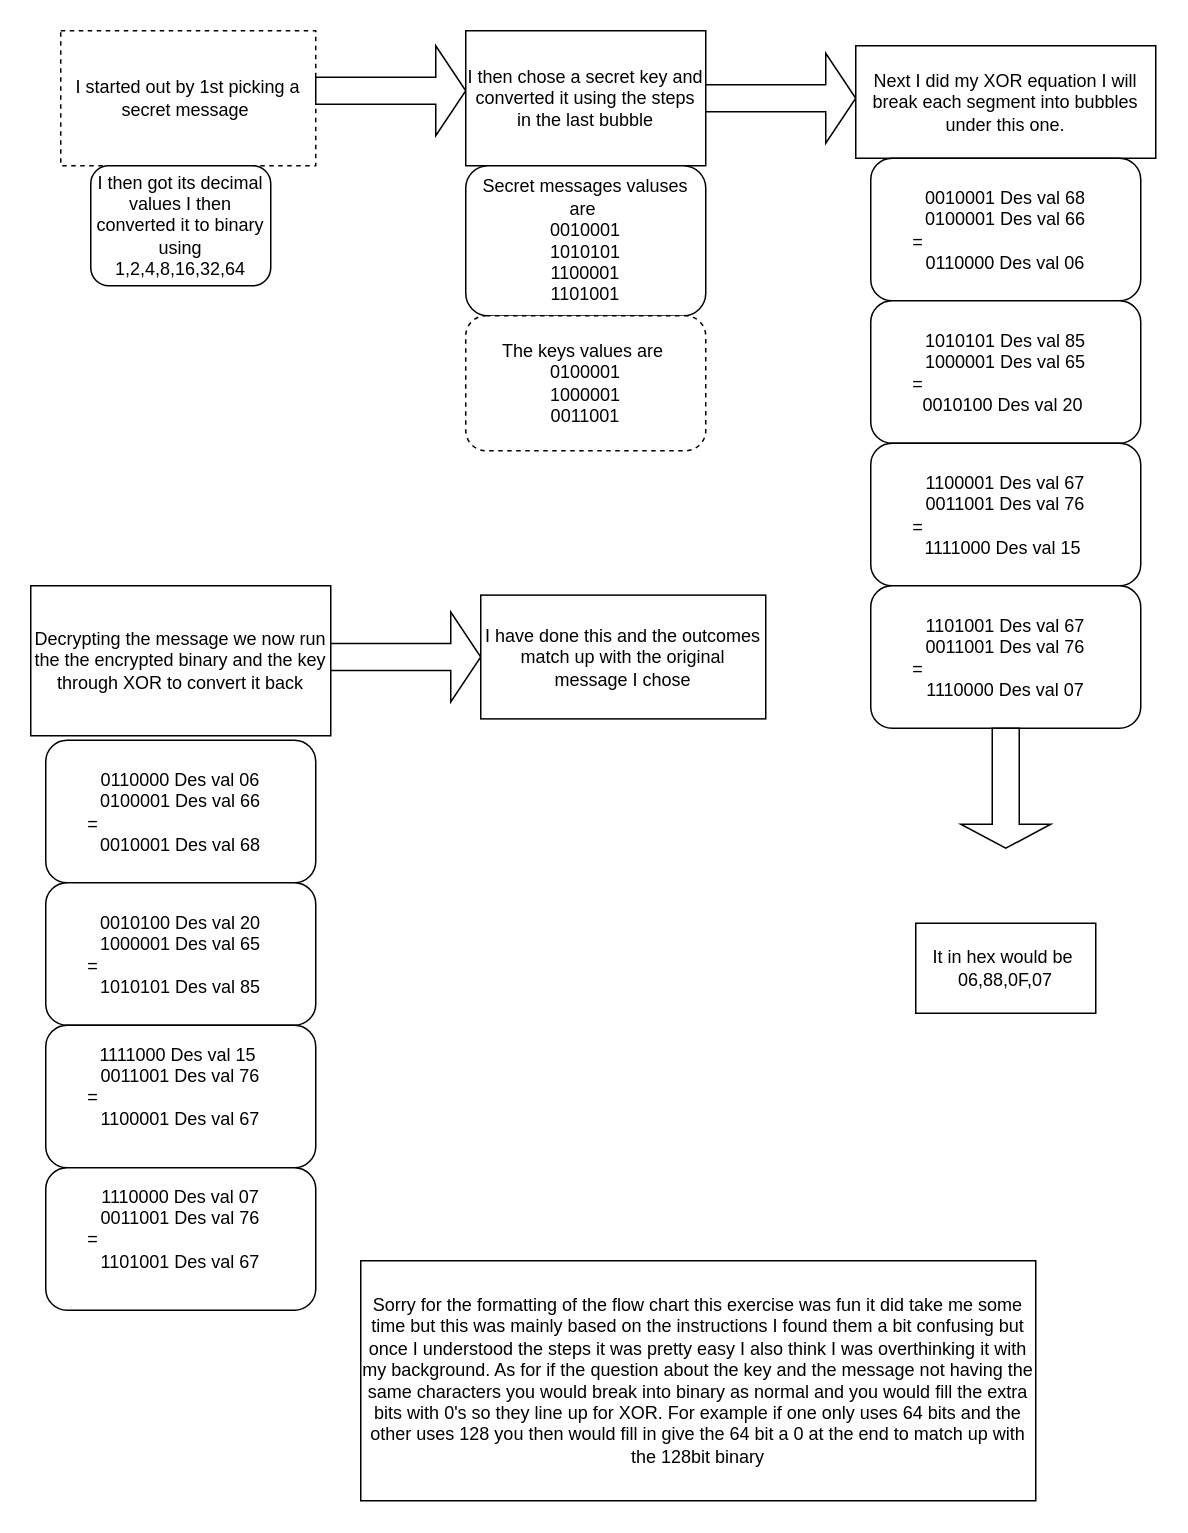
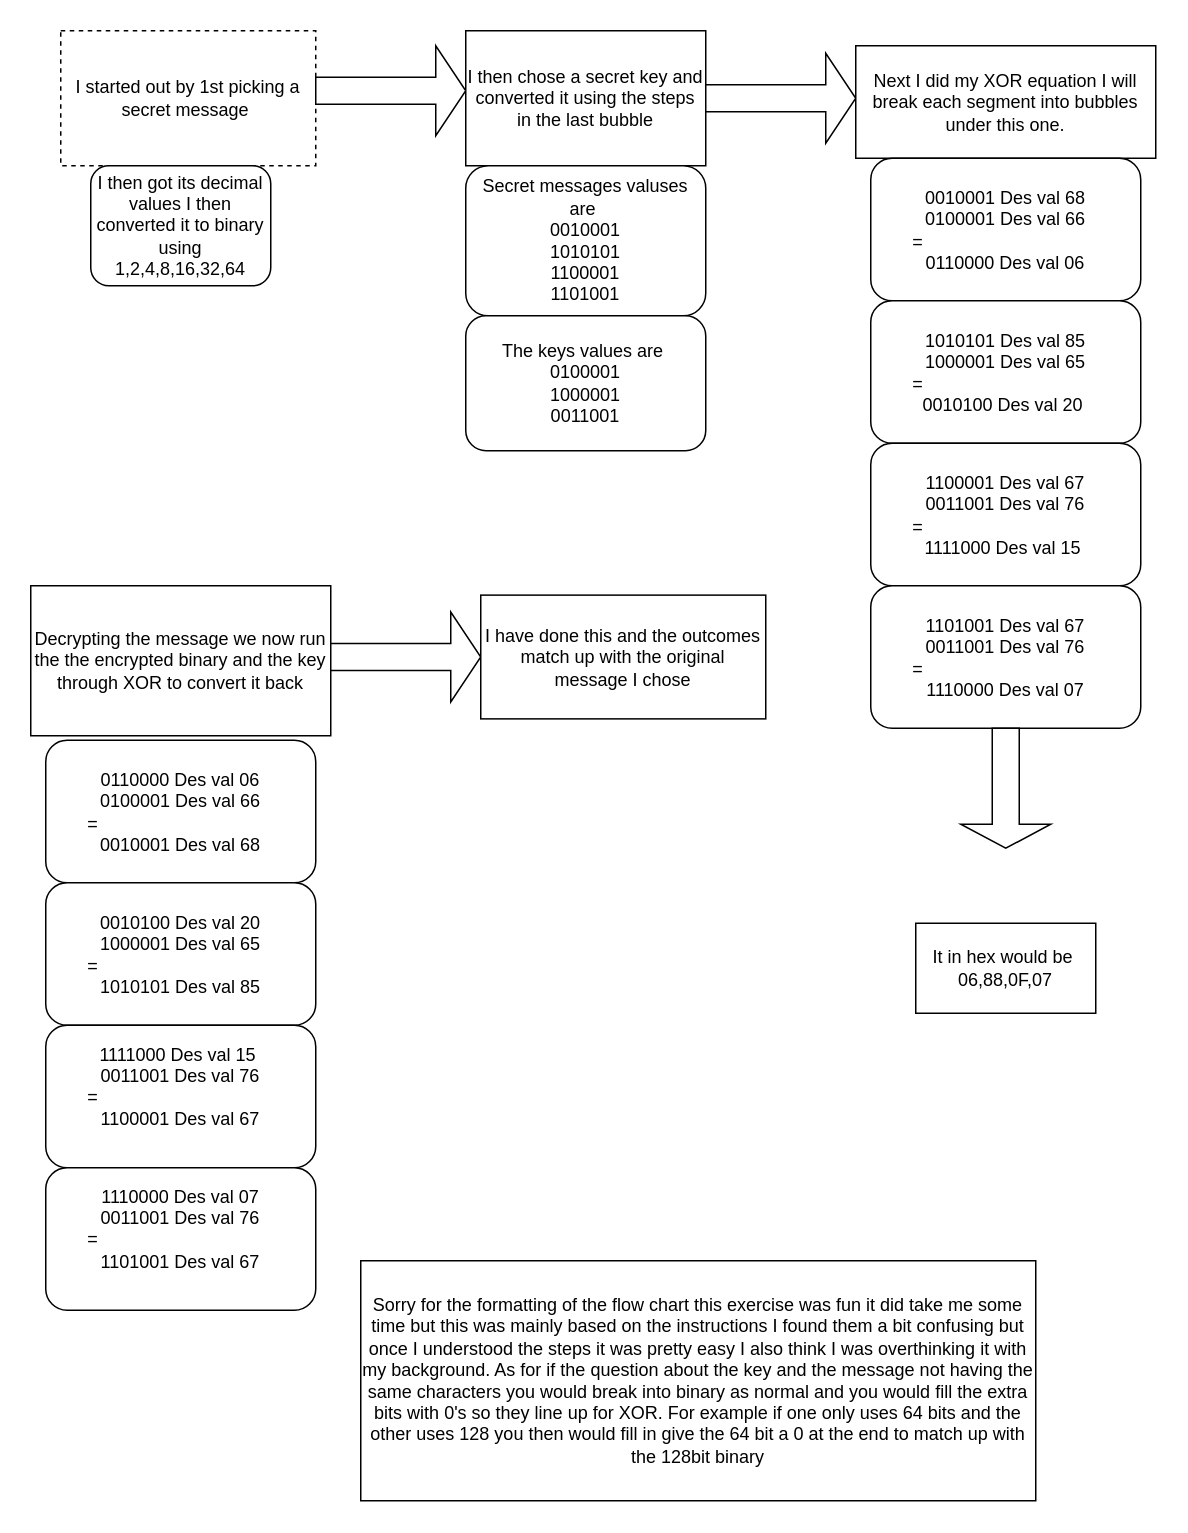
  <mxCell id="0" />
  <mxCell id="1" parent="0" />
  <mxCell id="2" value="I started out by 1st picking a secret message&amp;nbsp;" style="rounded=0;whiteSpace=wrap;html=1;dashed=1;" vertex="1" parent="1"><mxGeometry x="40" y="20" width="170" height="90" as="geometry" /></mxCell>
  <mxCell id="3" value="" style="shape=singleArrow;whiteSpace=wrap;html=1;" vertex="1" parent="1"><mxGeometry x="210" y="30" width="100" height="60" as="geometry" /></mxCell>
  <mxCell id="4" value="I then got its decimal values I then converted it to binary using 1,2,4,8,16,32,64" style="rounded=1;whiteSpace=wrap;html=1;" vertex="1" parent="1"><mxGeometry x="60" y="110" width="120" height="80" as="geometry" /></mxCell>
  <mxCell id="5" value="I then chose a secret key and converted it using the steps in the last bubble" style="rounded=0;whiteSpace=wrap;html=1;" vertex="1" parent="1"><mxGeometry x="310" y="20" width="160" height="90" as="geometry" /></mxCell>
  <mxCell id="6" value="" style="shape=singleArrow;whiteSpace=wrap;html=1;" vertex="1" parent="1"><mxGeometry x="470" y="35" width="100" height="60" as="geometry" /></mxCell>
  <mxCell id="7" value="Next I did my XOR equation I will break each segment into bubbles under this one." style="rounded=0;whiteSpace=wrap;html=1;" vertex="1" parent="1"><mxGeometry x="570" y="30" width="200" height="75" as="geometry" /></mxCell>
  <mxCell id="8" value="Secret messages valuses are&amp;nbsp;&lt;div&gt;0010001&lt;/div&gt;&lt;div&gt;1010101&lt;/div&gt;&lt;div&gt;1100001&lt;/div&gt;&lt;div&gt;1101001&lt;/div&gt;" style="rounded=1;whiteSpace=wrap;html=1;" vertex="1" parent="1"><mxGeometry x="310" y="110" width="160" height="100" as="geometry" /></mxCell>
- <mxCell id="9" value="The keys values are&amp;nbsp;&lt;div&gt;0100001&lt;/div&gt;&lt;div&gt;1000001&lt;/div&gt;&lt;div&gt;0011001&lt;/div&gt;" style="rounded=1;whiteSpace=wrap;html=1;dashed=1;" vertex="1" parent="1"><mxGeometry x="310" y="210" width="160" height="90" as="geometry" /></mxCell>
+ <mxCell id="9" value="The keys values are&amp;nbsp;&lt;div&gt;0100001&lt;/div&gt;&lt;div&gt;1000001&lt;/div&gt;&lt;div&gt;0011001&lt;/div&gt;" style="rounded=1;whiteSpace=wrap;html=1;" vertex="1" parent="1"><mxGeometry x="310" y="210" width="160" height="90" as="geometry" /></mxCell>
  <mxCell id="10" value="0010001 Des val 68&lt;div&gt;0100001 Des val 66&lt;/div&gt;&lt;div&gt;=&amp;nbsp; &amp;nbsp; &amp;nbsp; &amp;nbsp; &amp;nbsp; &amp;nbsp; &amp;nbsp; &amp;nbsp; &amp;nbsp; &amp;nbsp; &amp;nbsp; &amp;nbsp; &amp;nbsp; &amp;nbsp; &amp;nbsp; &amp;nbsp; &amp;nbsp; &amp;nbsp;&lt;/div&gt;&lt;div&gt;0110000 Des val 06&lt;/div&gt;" style="rounded=1;whiteSpace=wrap;html=1;" vertex="1" parent="1"><mxGeometry x="580" y="105" width="180" height="95" as="geometry" /></mxCell>
  <mxCell id="11" value="1010101 Des val 85&lt;div&gt;1000001 Des val 65&lt;/div&gt;&lt;div&gt;=&amp;nbsp; &amp;nbsp; &amp;nbsp; &amp;nbsp; &amp;nbsp; &amp;nbsp; &amp;nbsp; &amp;nbsp; &amp;nbsp; &amp;nbsp; &amp;nbsp; &amp;nbsp; &amp;nbsp; &amp;nbsp; &amp;nbsp; &amp;nbsp; &amp;nbsp; &amp;nbsp;&lt;/div&gt;&lt;div&gt;0010100 Des val 20&amp;nbsp;&lt;/div&gt;" style="rounded=1;whiteSpace=wrap;html=1;" vertex="1" parent="1"><mxGeometry x="580" y="200" width="180" height="95" as="geometry" /></mxCell>
  <mxCell id="12" value="1100001 Des val 67&lt;div&gt;0011001 Des val 76&lt;/div&gt;&lt;div&gt;=&amp;nbsp; &amp;nbsp; &amp;nbsp; &amp;nbsp; &amp;nbsp; &amp;nbsp; &amp;nbsp; &amp;nbsp; &amp;nbsp; &amp;nbsp; &amp;nbsp; &amp;nbsp; &amp;nbsp; &amp;nbsp; &amp;nbsp; &amp;nbsp; &amp;nbsp; &amp;nbsp;&lt;/div&gt;&lt;div&gt;1111000 Des val 15&amp;nbsp;&lt;/div&gt;" style="rounded=1;whiteSpace=wrap;html=1;" vertex="1" parent="1"><mxGeometry x="580" y="295" width="180" height="95" as="geometry" /></mxCell>
  <mxCell id="13" value="1101001 Des val 67&lt;div&gt;0011001 Des val 76&lt;/div&gt;&lt;div&gt;=&amp;nbsp; &amp;nbsp; &amp;nbsp; &amp;nbsp; &amp;nbsp; &amp;nbsp; &amp;nbsp; &amp;nbsp; &amp;nbsp; &amp;nbsp; &amp;nbsp; &amp;nbsp; &amp;nbsp; &amp;nbsp; &amp;nbsp; &amp;nbsp; &amp;nbsp; &amp;nbsp;&lt;/div&gt;&lt;div&gt;1110000 Des val 07&lt;/div&gt;" style="rounded=1;whiteSpace=wrap;html=1;" vertex="1" parent="1"><mxGeometry x="580" y="390" width="180" height="95" as="geometry" /></mxCell>
  <mxCell id="14" value="" style="shape=singleArrow;direction=south;whiteSpace=wrap;html=1;" vertex="1" parent="1"><mxGeometry x="640" y="485" width="60" height="80" as="geometry" /></mxCell>
  <mxCell id="15" value="It in hex would be&amp;nbsp;&lt;div&gt;06,88,0F,07&lt;/div&gt;" style="rounded=0;whiteSpace=wrap;html=1;" vertex="1" parent="1"><mxGeometry x="610" y="615" width="120" height="60" as="geometry" /></mxCell>
  <mxCell id="16" value="Decrypting the message we now run the&lt;span style=&quot;background-color: transparent; color: light-dark(rgb(0, 0, 0), rgb(255, 255, 255));&quot;&gt;&amp;nbsp;the encrypted binary and the key through XOR to convert it back&lt;/span&gt;" style="rounded=0;whiteSpace=wrap;html=1;" vertex="1" parent="1"><mxGeometry x="20" y="390" width="200" height="100" as="geometry" /></mxCell>
  <mxCell id="17" value="0110000 Des val 06&lt;br&gt;&lt;div&gt;0100001 Des val 66&lt;/div&gt;&lt;div&gt;=&amp;nbsp; &amp;nbsp; &amp;nbsp; &amp;nbsp; &amp;nbsp; &amp;nbsp; &amp;nbsp; &amp;nbsp; &amp;nbsp; &amp;nbsp; &amp;nbsp; &amp;nbsp; &amp;nbsp; &amp;nbsp; &amp;nbsp; &amp;nbsp; &amp;nbsp; &amp;nbsp;&lt;/div&gt;&lt;div&gt;0010001&amp;nbsp;&lt;span style=&quot;background-color: transparent; color: light-dark(rgb(0, 0, 0), rgb(255, 255, 255));&quot;&gt;Des val 68&lt;/span&gt;&lt;/div&gt;" style="rounded=1;whiteSpace=wrap;html=1;" vertex="1" parent="1"><mxGeometry x="30" y="493" width="180" height="95" as="geometry" /></mxCell>
  <mxCell id="18" value="0010100 Des val 20&lt;br&gt;&lt;div&gt;1000001 Des val 65&lt;/div&gt;&lt;div&gt;=&amp;nbsp; &amp;nbsp; &amp;nbsp; &amp;nbsp; &amp;nbsp; &amp;nbsp; &amp;nbsp; &amp;nbsp; &amp;nbsp; &amp;nbsp; &amp;nbsp; &amp;nbsp; &amp;nbsp; &amp;nbsp; &amp;nbsp; &amp;nbsp; &amp;nbsp; &amp;nbsp;&lt;/div&gt;&lt;div&gt;1010101 Des val 85&lt;/div&gt;" style="rounded=1;whiteSpace=wrap;html=1;" vertex="1" parent="1"><mxGeometry x="30" y="588" width="180" height="95" as="geometry" /></mxCell>
  <mxCell id="19" value="&lt;div&gt;&lt;span style=&quot;background-color: transparent; color: light-dark(rgb(0, 0, 0), rgb(255, 255, 255));&quot;&gt;1111000 Des val 15&amp;nbsp;&lt;/span&gt;&lt;/div&gt;&lt;div&gt;0011001 Des val 76&lt;/div&gt;&lt;div&gt;=&amp;nbsp; &amp;nbsp; &amp;nbsp; &amp;nbsp; &amp;nbsp; &amp;nbsp; &amp;nbsp; &amp;nbsp; &amp;nbsp; &amp;nbsp; &amp;nbsp; &amp;nbsp; &amp;nbsp; &amp;nbsp; &amp;nbsp; &amp;nbsp; &amp;nbsp; &amp;nbsp;&lt;/div&gt;&lt;div&gt;1100001 Des val 67&lt;/div&gt;&lt;div&gt;&lt;br&gt;&lt;/div&gt;" style="rounded=1;whiteSpace=wrap;html=1;" vertex="1" parent="1"><mxGeometry x="30" y="683" width="180" height="95" as="geometry" /></mxCell>
  <mxCell id="20" value="&lt;div&gt;1110000 Des val 07&lt;/div&gt;&lt;div&gt;0011001 Des val 76&lt;/div&gt;&lt;div&gt;=&amp;nbsp; &amp;nbsp; &amp;nbsp; &amp;nbsp; &amp;nbsp; &amp;nbsp; &amp;nbsp; &amp;nbsp; &amp;nbsp; &amp;nbsp; &amp;nbsp; &amp;nbsp; &amp;nbsp; &amp;nbsp; &amp;nbsp; &amp;nbsp; &amp;nbsp; &amp;nbsp;&lt;/div&gt;&lt;div&gt;1101001 Des val 67&lt;/div&gt;&lt;div&gt;&lt;br&gt;&lt;/div&gt;" style="rounded=1;whiteSpace=wrap;html=1;" vertex="1" parent="1"><mxGeometry x="30" y="778" width="180" height="95" as="geometry" /></mxCell>
  <mxCell id="21" value="" style="shape=singleArrow;whiteSpace=wrap;html=1;" vertex="1" parent="1"><mxGeometry x="220" y="407.5" width="100" height="60" as="geometry" /></mxCell>
  <mxCell id="22" value="I have done this and the outcomes match up with the original message I chose" style="rounded=0;whiteSpace=wrap;html=1;" vertex="1" parent="1"><mxGeometry x="320" y="396.25" width="190" height="82.5" as="geometry" /></mxCell>
  <mxCell id="23" value="Sorry for the formatting of the flow chart this exercise was fun it did take me some time but this was mainly based on the instructions I found them a bit confusing but once I understood the steps it was pretty easy I also think I was overthinking it with my background. As for if the question about the key and the message not having the same characters you would break into binary as normal and you would fill the extra bits with 0's so they line up for XOR. For example if one only uses 64 bits and the other uses 128 you then would fill in give the 64 bit a 0 at the end to match up with the 128bit binary" style="rounded=0;whiteSpace=wrap;html=1;" vertex="1" parent="1"><mxGeometry x="240" y="840" width="450" height="160" as="geometry" /></mxCell>
